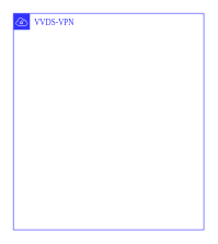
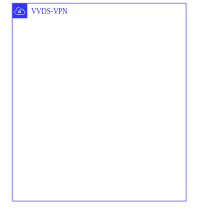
  <mxCell id="0" />
  <mxCell id="1" parent="0" />
- <mxCell id="2" value="VVDS-VPN" style="sketch=0;outlineConnect=0;gradientColor=none;html=1;whiteSpace=wrap;fontSize=12;fontStyle=0;shape=mxgraph.aws4.group;grIcon=mxgraph.aws4.group_vpc;strokeColor=#3333FF;fillColor=none;verticalAlign=top;align=left;spacingLeft=30;fontColor=#3333FF;dashed=0;fontFamily=Lucida Console;" vertex="1" parent="1"><mxGeometry x="20" y="20" width="290" height="330" as="geometry" /></mxCell>
+ <mxCell id="2" value="VVDS-VPN" style="sketch=0;outlineConnect=0;gradientColor=none;html=1;whiteSpace=wrap;fontSize=12;fontStyle=0;shape=mxgraph.aws4.group;grIcon=mxgraph.aws4.group_vpc;strokeColor=#3333FF;fillColor=none;verticalAlign=top;align=left;spacingLeft=30;fontColor=#3333FF;dashed=0;fontFamily=Lucida Console;" vertex="1" parent="1"><mxGeometry x="20" y="5" width="290" height="330" as="geometry" /></mxCell>
